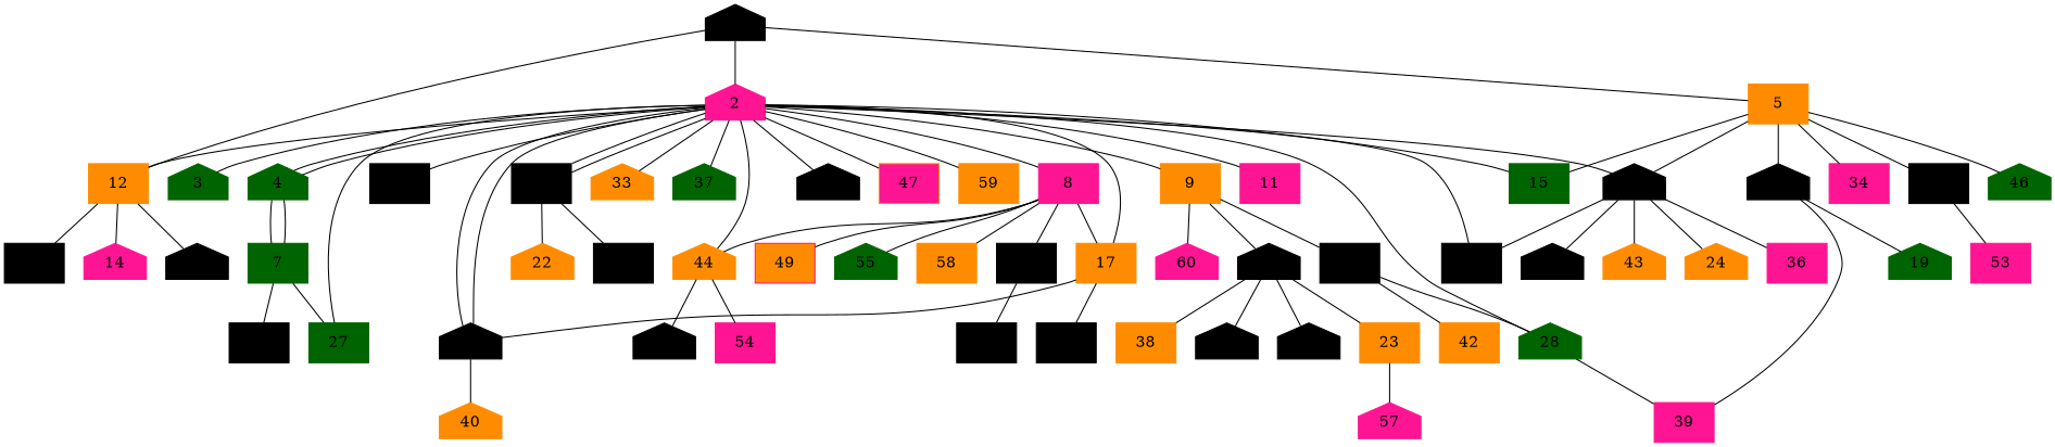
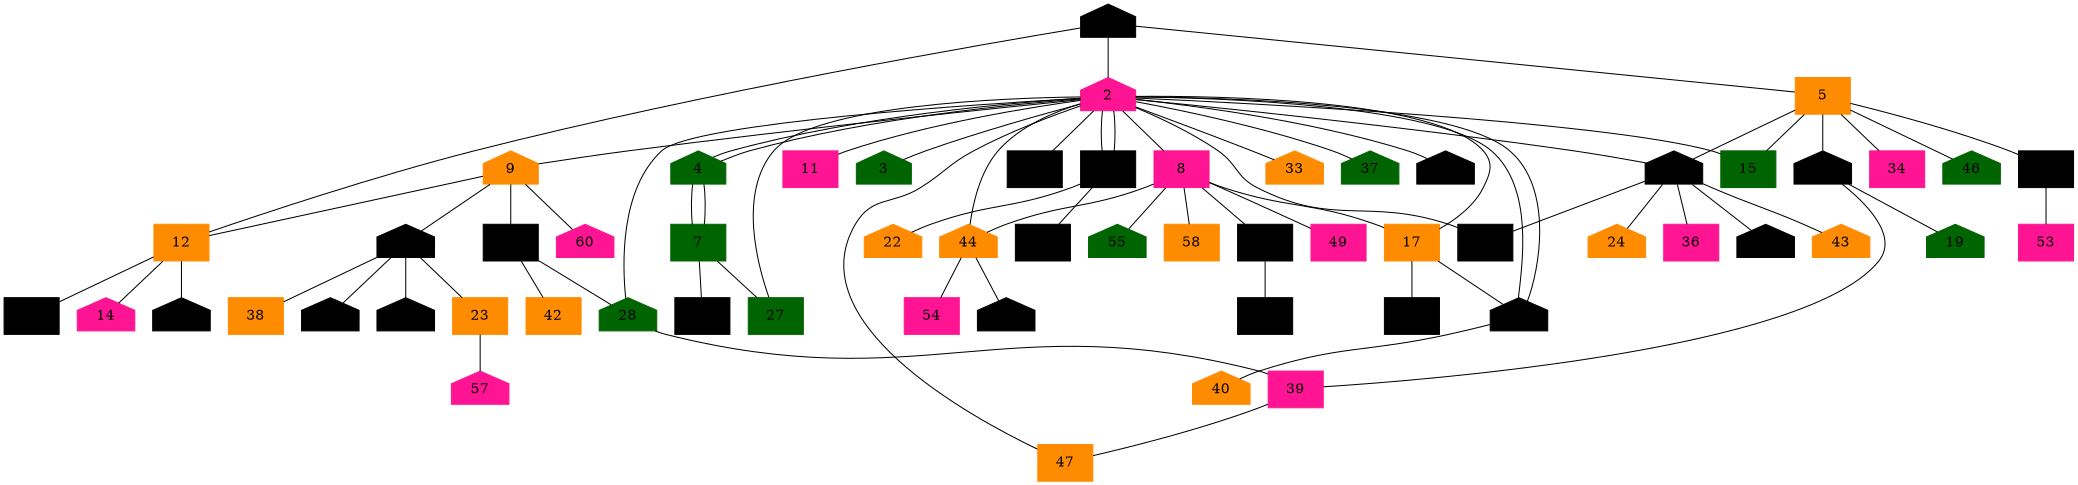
  graph {
    node [color=black shape=box style=filled]
    1 [shape=house]
    2 [color=deeppink shape=house]
    5 [color=darkorange]
    12 [color=darkorange]
    3 [color=darkgreen shape=house]
    4 [color=darkgreen shape=house]
    6
    8 [color=deeppink]
-   9 [color=darkorange]
+   9 [color=darkorange shape=house]
    11 [color=deeppink]
    15 [color=darkgreen]
    16 [shape=house]
    17 [color=darkorange]
    25 [shape=house]
    26
    27 [color=darkgreen]
    28 [color=darkgreen shape=house]
    33 [color=darkorange shape=house]
    37 [color=darkgreen shape=house]
    44 [color=darkorange shape=house]
    45 [shape=house]
-   47 [color=darkorange fillcolor=deeppink]
-   59 [color=darkorange]
+   47 [color=darkorange]
    61
    10 [shape=house]
    34 [color=deeppink]
    35
    46 [color=darkgreen shape=house]
    14 [color=deeppink shape=house]
    20 [shape=house]
    30
    7 [color=darkgreen]
    22 [color=darkorange shape=house]
    48
    29
-   49 [color=deeppink fillcolor=darkorange]
+   49 [color=deeppink]
    55 [color=darkgreen shape=house]
    58 [color=darkorange]
    13
    21 [shape=house]
    60 [color=deeppink shape=house]
    24 [color=darkorange shape=house]
    36 [color=deeppink]
    41 [shape=house]
    43 [color=darkorange shape=house]
    18
    40 [color=darkorange shape=house]
    39 [color=deeppink]
    54 [color=deeppink]
    62 [shape=house]
    50
    19 [color=darkgreen shape=house]
    53 [color=deeppink]
    31
    42 [color=darkorange]
    23 [color=darkorange]
    38 [color=darkorange]
    51 [shape=house]
    52 [shape=house]
    57 [color=deeppink shape=house]
    1 -- 2
    1 -- 5
    1 -- 12
-   2 -- 12
+   9 -- 12
    2 -- 3
    2 -- 4
    2 -- 4
    2 -- 6
    2 -- 6
    2 -- 8
    2 -- 9
    2 -- 11
    2 -- 15
    2 -- 16
    2 -- 17
    2 -- 25
    2 -- 25
    2 -- 26
    2 -- 27
    2 -- 28
    2 -- 33
    2 -- 37
    2 -- 44
    2 -- 45
    2 -- 47
-   2 -- 59
    2 -- 61
    5 -- 15
    5 -- 16
    5 -- 10
    5 -- 34
    5 -- 35
    5 -- 46
    12 -- 14
    12 -- 20
    12 -- 30
    4 -- 7
    4 -- 7
    6 -- 22
    6 -- 48
    8 -- 17
    8 -- 44
    8 -- 29
    8 -- 49
    8 -- 55
    8 -- 58
    9 -- 13
    9 -- 21
    9 -- 60
    16 -- 61
    16 -- 24
    16 -- 36
    16 -- 41
    16 -- 43
    17 -- 25
    17 -- 18
    25 -- 40
    28 -- 39
    44 -- 54
    44 -- 62
    10 -- 39
    10 -- 19
    35 -- 53
    7 -- 27
    7 -- 50
    29 -- 31
    13 -- 28
    13 -- 42
    21 -- 23
    21 -- 38
    21 -- 51
    21 -- 52
+   39 -- 47
    23 -- 57
  }
